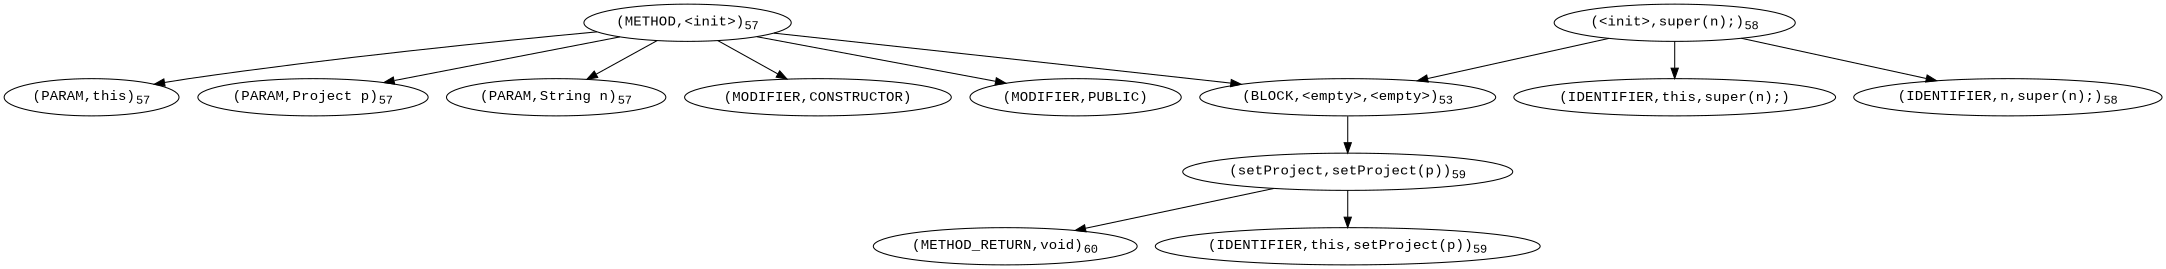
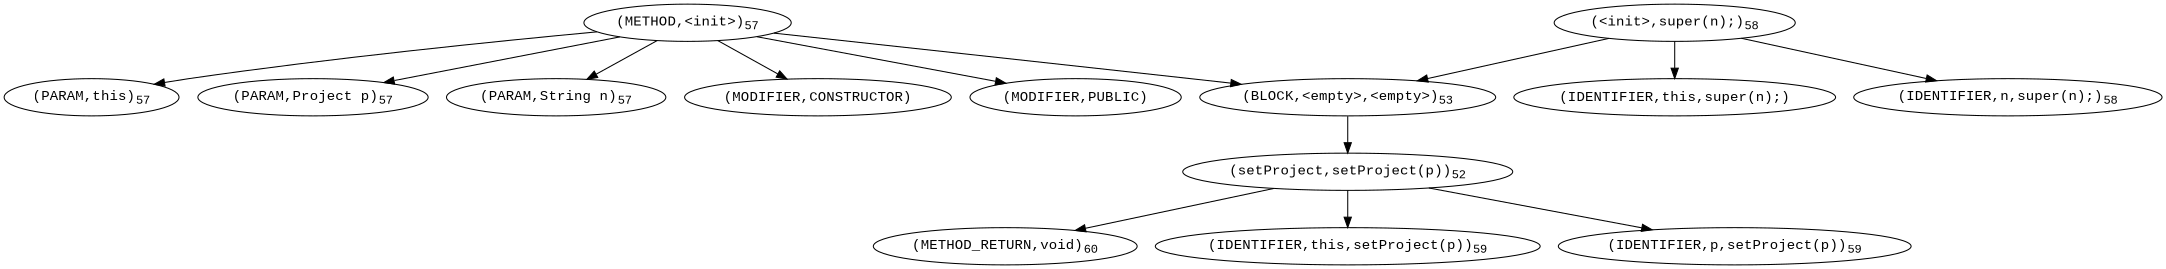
  digraph {
    fontname="Liberation Mono"
    node [fontname="Liberation Mono"]
    edge [fontname="Liberation Mono"]
    n1 [label=<(METHOD,&lt;init&gt;)<SUB>57</SUB>>]
    n2 [label=<(PARAM,this)<SUB>57</SUB>>]
    n3 [label=<(PARAM,Project p)<SUB>57</SUB>>]
    n4 [label=<(PARAM,String n)<SUB>57</SUB>>]
    n5 [label=<(BLOCK,&lt;empty&gt;,&lt;empty&gt;)<SUB>53</SUB>>]
    n6 [label=<(MODIFIER,CONSTRUCTOR)>]
    n7 [label=<(MODIFIER,PUBLIC)>]
-   n8 [label=<(setProject,setProject(p))<SUB>59</SUB>>]
+   n8 [label=<(setProject,setProject(p))<SUB>52</SUB>>]
    n9 [label=<(METHOD_RETURN,void)<SUB>60</SUB>>]
    n10 [label=<(&lt;init&gt;,super(n);)<SUB>58</SUB>>]
    n11 [label=<(IDENTIFIER,this,super(n);)>]
    n12 [label=<(IDENTIFIER,n,super(n);)<SUB>58</SUB>>]
    n13 [label=<(IDENTIFIER,this,setProject(p))<SUB>59</SUB>>]
+   n14 [label=<(IDENTIFIER,p,setProject(p))<SUB>59</SUB>>]
    n1 -> n2
    n1 -> n3
    n1 -> n4
    n1 -> n5
    n1 -> n6
    n1 -> n7
    n5 -> n8
    n8 -> n9
    n8 -> n13
+   n8 -> n14
    n10 -> n5
    n10 -> n11
    n10 -> n12
  }
